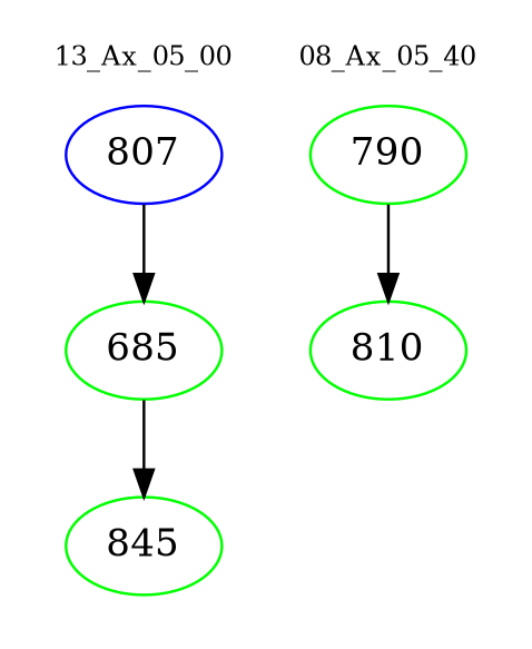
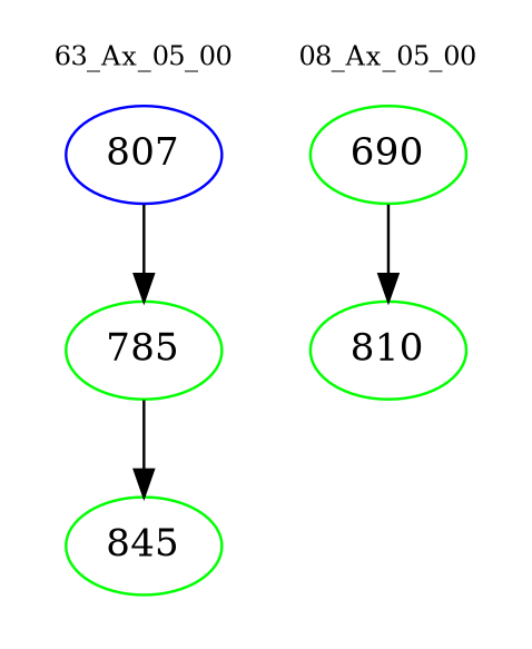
  digraph {
    node [color=green]
    edge [color=black]
    n1 [color=blue label=807]
-   n2 [label=685]
+   n2 [label=785]
    n3 [label=845]
-   n4 [label=790]
+   n4 [label=690]
    n5 [label=810]
    subgraph cluster_1 {
      color=white
      fontsize=10
-     label="13_Ax_05_00"
+     label="63_Ax_05_00"
      n1
      n2
      n3
    }
    subgraph cluster_2 {
      color=white
      fontsize=10
-     label="08_Ax_05_40"
+     label="08_Ax_05_00"
      n4
      n5
    }
    n1 -> n2
    n2 -> n3
    n4 -> n5
  }
